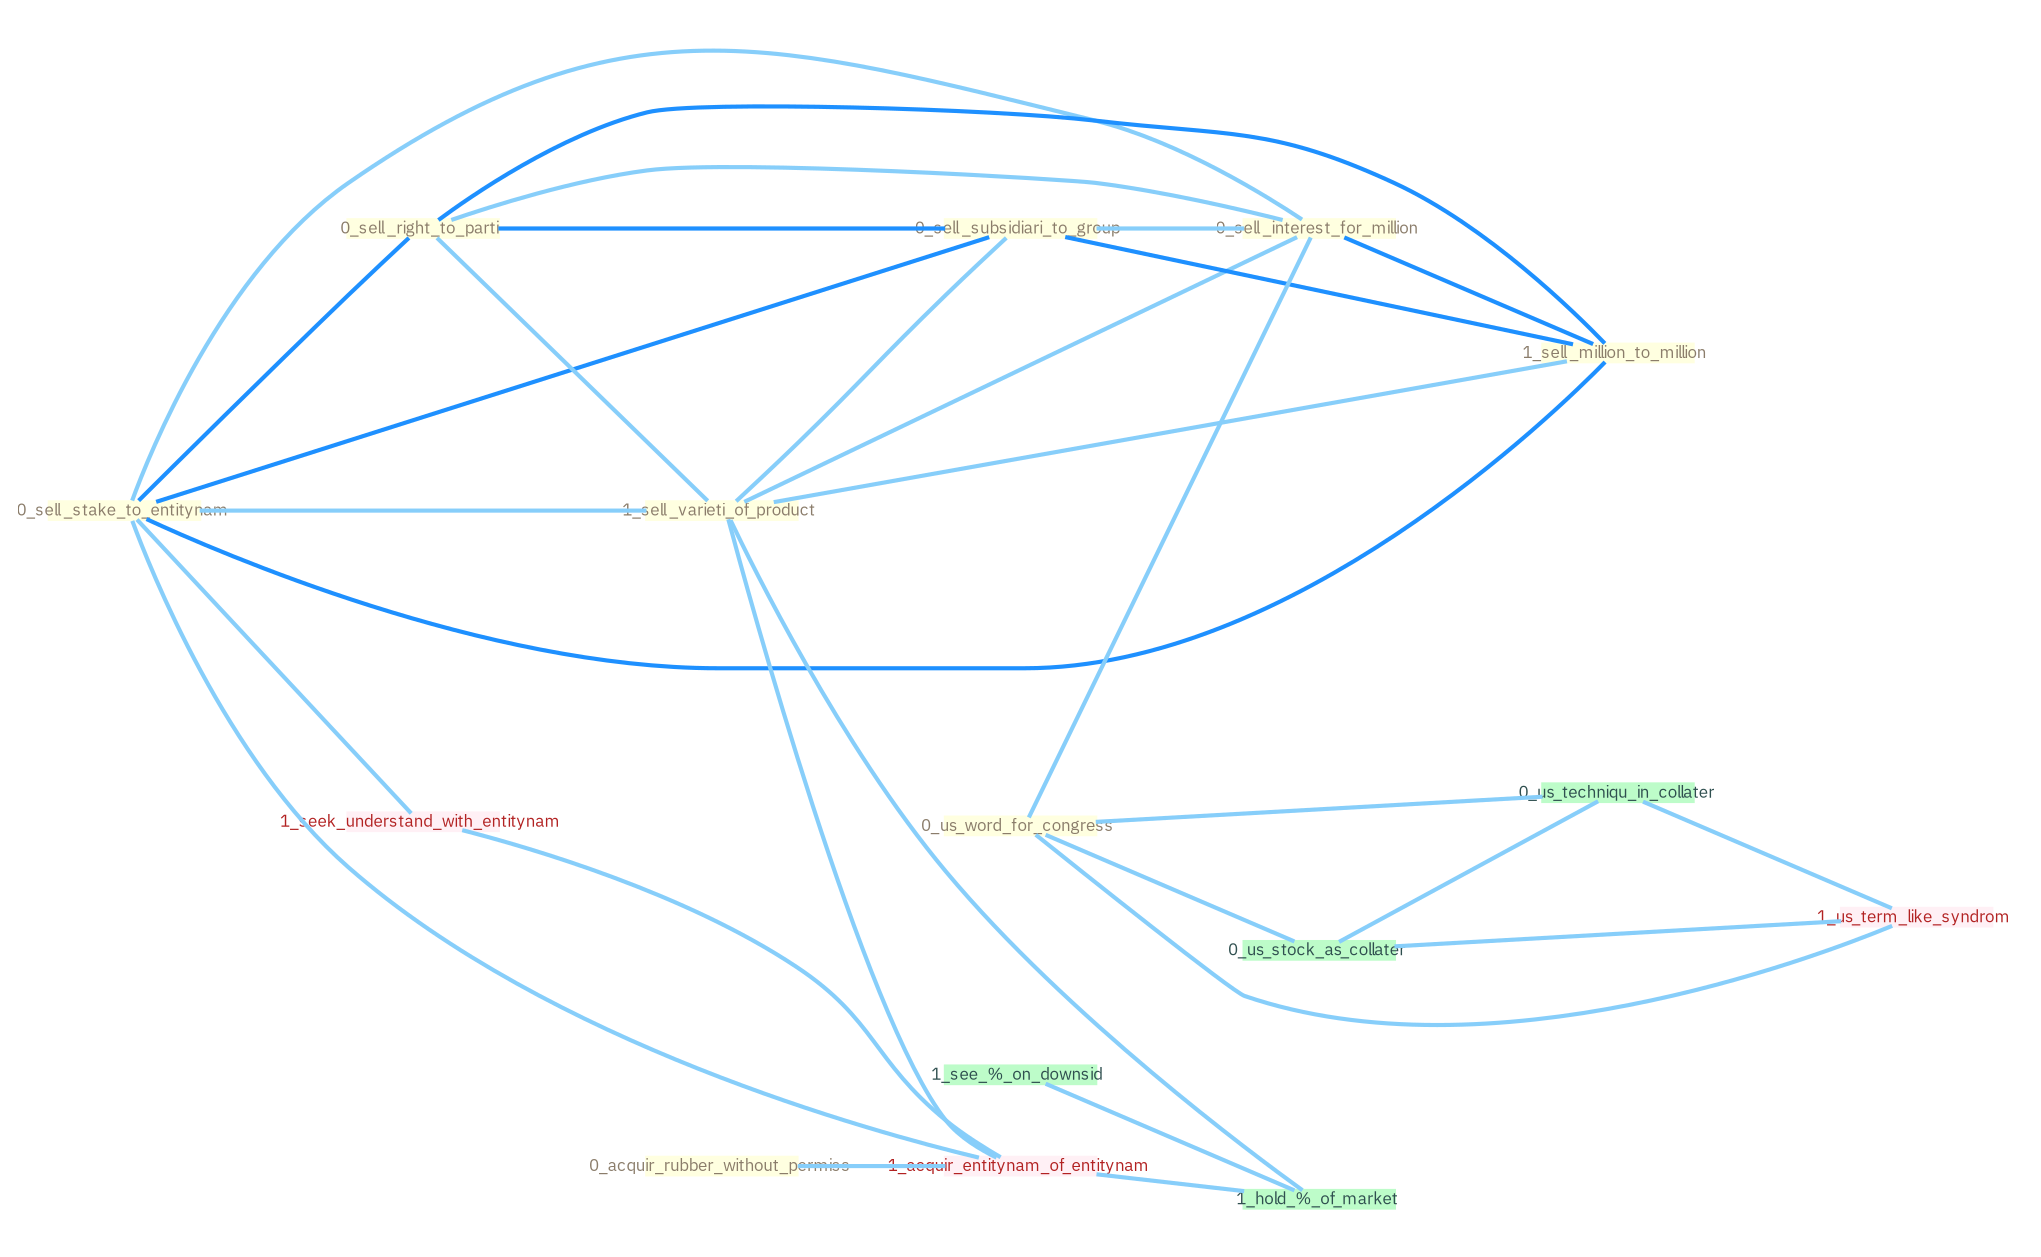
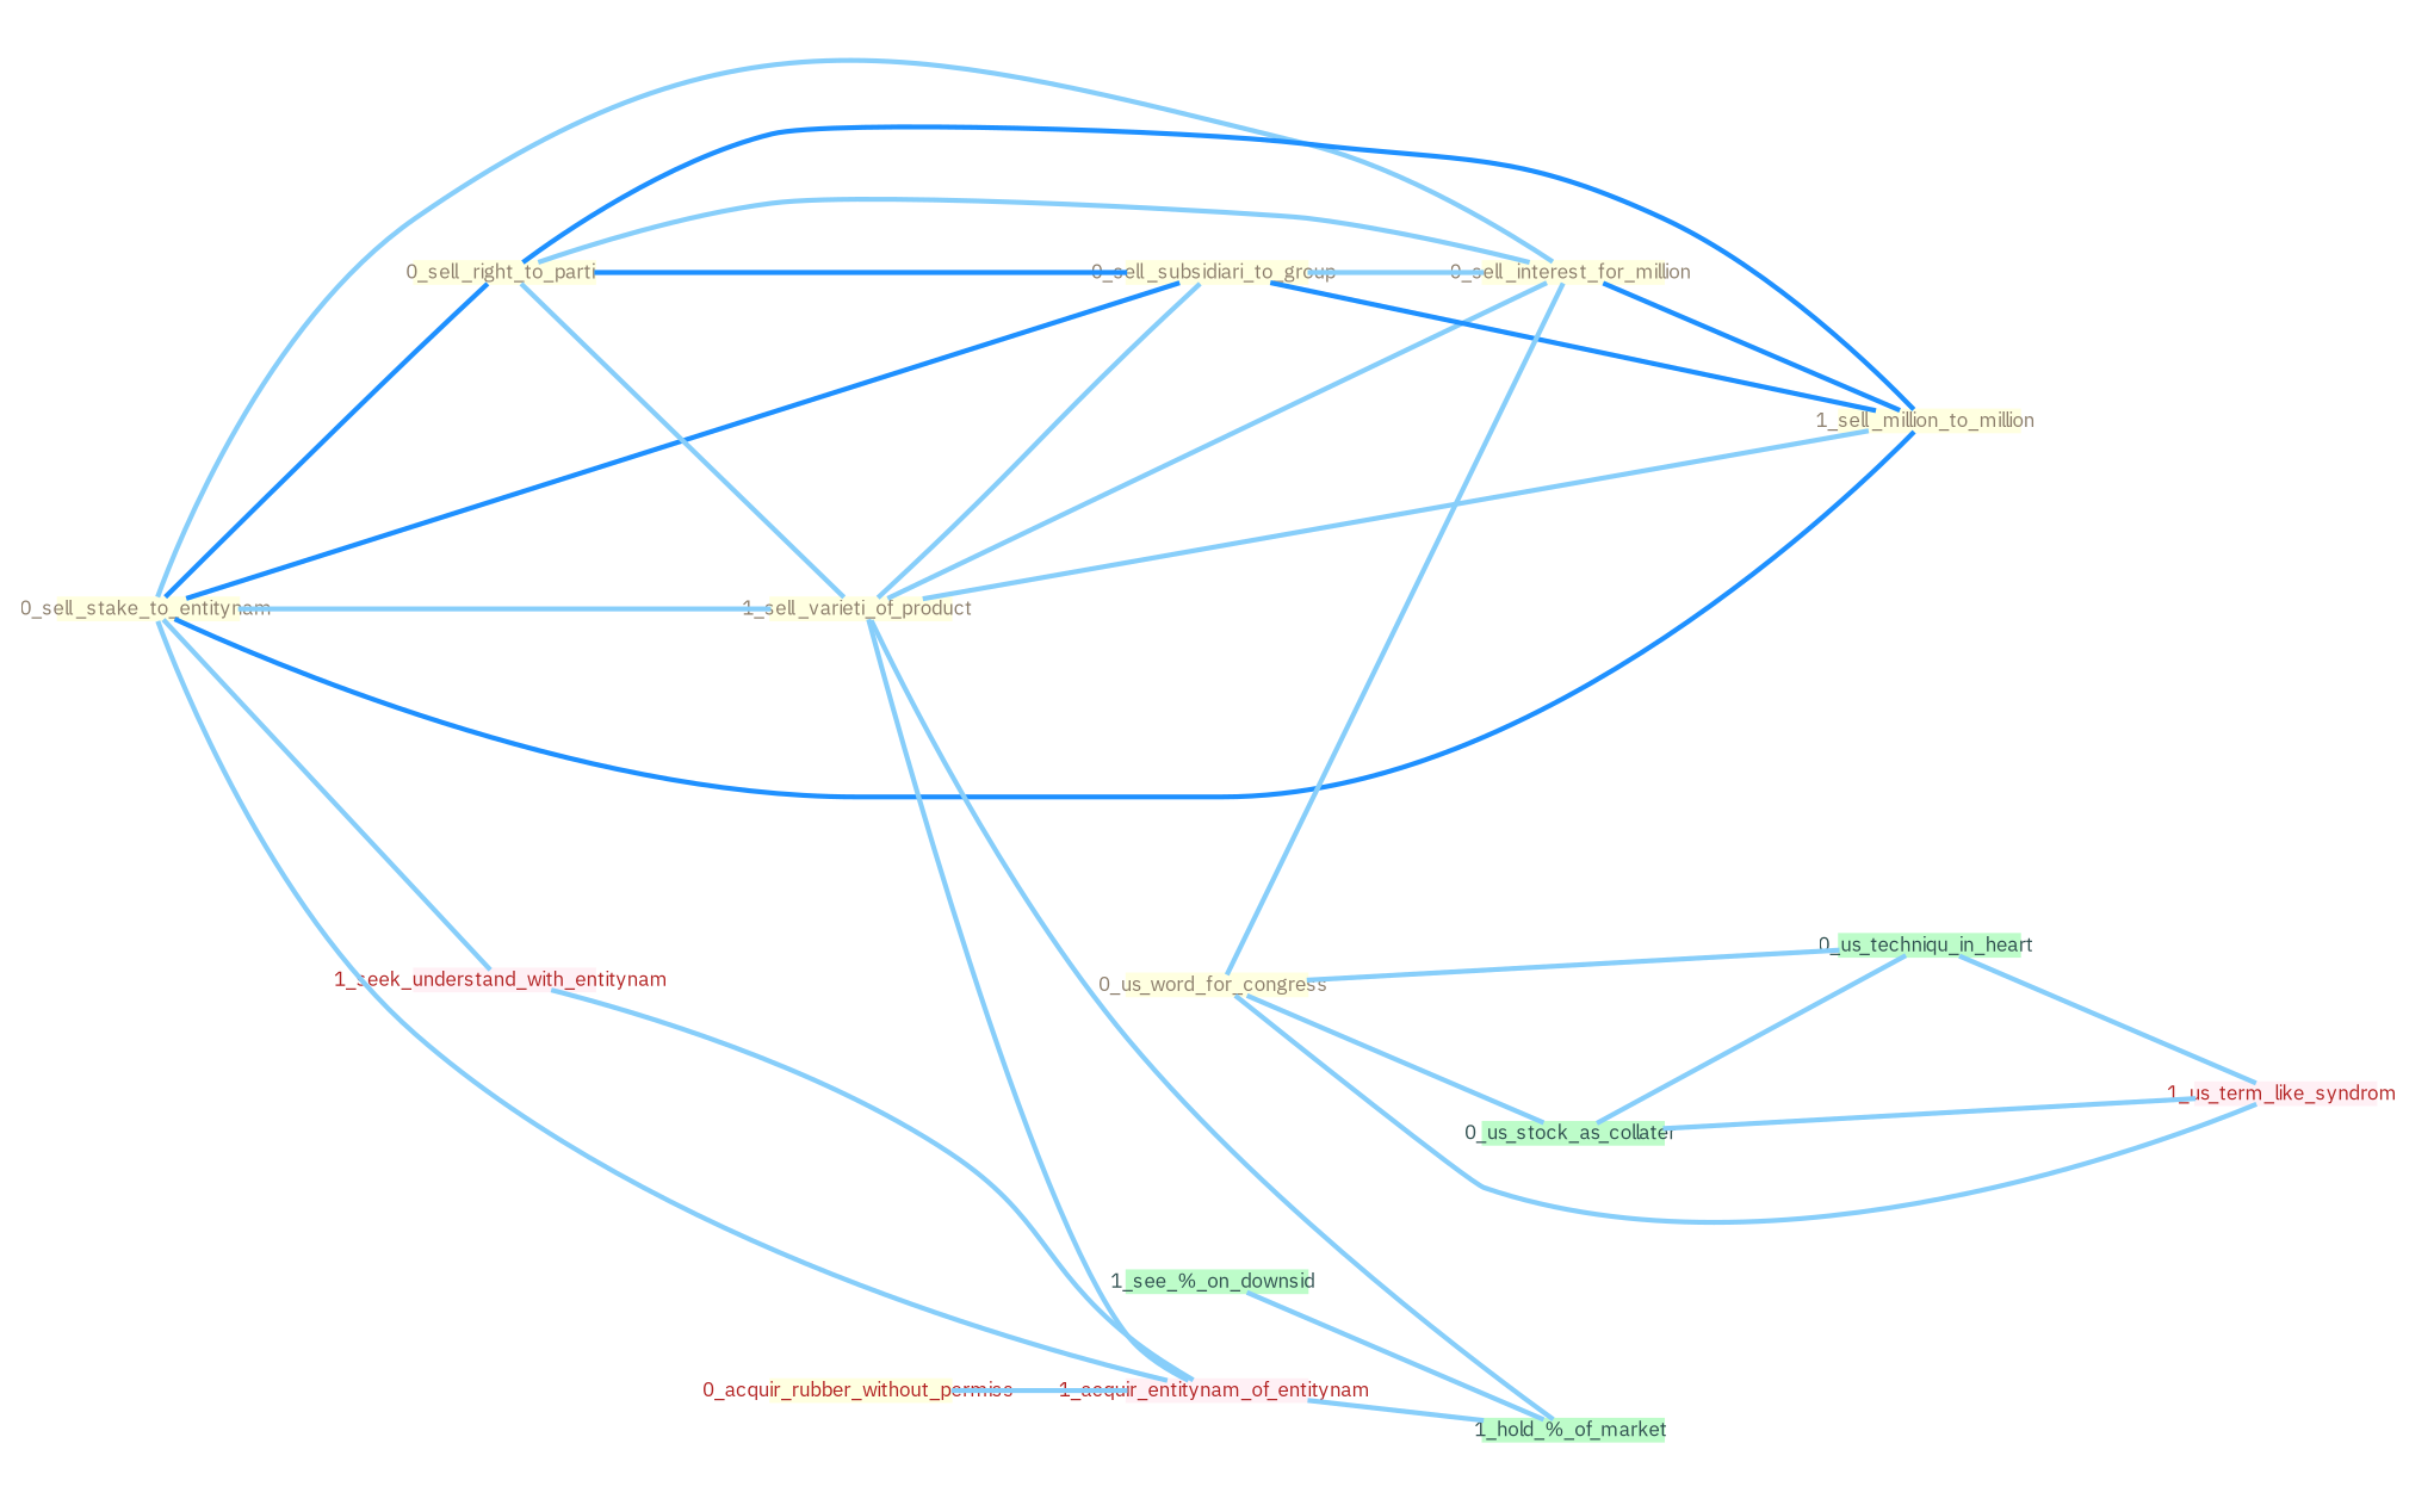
  graph {
    fontname="IBM Plex Sans"
    rankdir=LR
    node [color="#ffffe0" fixedsize=true fontcolor="#8b7d6b" fontname="IBM Plex Sans" fontsize=4 shape=polygon style=filled]
    edge [color="#87cefa" fontname="IBM Plex Sans" w=1]
    "0_sell_stake_to_entitynam " [height=.06 width=.5]
    "0_sell_right_to_parti " [height=.06 width=.5]
    "1_sell_varieti_of_product " [height=.06 width=.5]
    "0_sell_subsidiari_to_group " [height=.06 width=.5]
    "0_us_word_for_congress " [height=.06 width=.5]
    "0_sell_interest_for_million " [height=.06 width=.5]
    "1_sell_million_to_million " [height=.06 width=.5]
-   "0_acquir_rubber_without_permiss " [height=.06 width=.5]
+   "0_acquir_rubber_without_permiss " [fontcolor="#b22222" height=.06 width=.5]
    "1_seek_understand_with_entitynam " [color="#fff0f5" fontcolor="#b22222" height=.06 width=.5]
    "1_acquir_entitynam_of_entitynam " [color="#fff0f5" fontcolor="#b22222" height=.06 width=.5]
    "1_us_term_like_syndrom " [color="#fff0f5" fontcolor="#b22222" height=.06 width=.5]
    "1_hold_%_of_market " [color="#BDFCC9" fontcolor="#2f4f4f" height=.06 width=.5]
    "0_us_stock_as_collater " [color="#BDFCC9" fontcolor="#2f4f4f" height=.06 width=.5]
-   "0_us_techniqu_in_heart " [color="#BDFCC9" fontcolor="#2f4f4f" height=.06 width=.5 label="0_us_techniqu_in_collater"]
+   "0_us_techniqu_in_heart " [color="#BDFCC9" fontcolor="#2f4f4f" height=.06 width=.5]
    "1_see_%_on_downsid " [color="#BDFCC9" fontcolor="#2f4f4f" height=.06 width=.5]
    subgraph sub_1 {
      "0_sell_stake_to_entitynam "
      "0_sell_right_to_parti "
      "1_sell_varieti_of_product "
      "0_sell_subsidiari_to_group "
      "0_us_word_for_congress "
      "0_sell_interest_for_million "
      "1_sell_million_to_million "
      "0_acquir_rubber_without_permiss "
    }
    subgraph sub_2 {
      "1_seek_understand_with_entitynam "
      "1_acquir_entitynam_of_entitynam "
      "1_us_term_like_syndrom "
    }
    "0_sell_stake_to_entitynam " -- "0_sell_right_to_parti " [color="#1e90ff" w=2]
    "0_sell_stake_to_entitynam " -- "1_sell_varieti_of_product "
    "0_sell_stake_to_entitynam " -- "0_sell_subsidiari_to_group " [color="#1e90ff" w=2]
    "0_sell_stake_to_entitynam " -- "0_sell_interest_for_million "
    "0_sell_stake_to_entitynam " -- "1_sell_million_to_million " [color="#1e90ff" w=2]
    "0_sell_stake_to_entitynam " -- "1_seek_understand_with_entitynam "
    "0_sell_stake_to_entitynam " -- "1_acquir_entitynam_of_entitynam "
    "0_sell_right_to_parti " -- "1_sell_varieti_of_product "
    "0_sell_right_to_parti " -- "0_sell_subsidiari_to_group " [color="#1e90ff" w=2]
    "0_sell_right_to_parti " -- "0_sell_interest_for_million "
    "0_sell_right_to_parti " -- "1_sell_million_to_million " [color="#1e90ff" w=2]
    "1_sell_varieti_of_product " -- "0_sell_subsidiari_to_group "
    "1_sell_varieti_of_product " -- "0_sell_interest_for_million "
    "1_sell_varieti_of_product " -- "1_sell_million_to_million "
    "1_sell_varieti_of_product " -- "1_acquir_entitynam_of_entitynam "
    "1_sell_varieti_of_product " -- "1_hold_%_of_market "
    "0_sell_subsidiari_to_group " -- "0_sell_interest_for_million "
    "0_sell_subsidiari_to_group " -- "1_sell_million_to_million " [color="#1e90ff" w=2]
    "0_us_word_for_congress " -- "0_sell_interest_for_million "
    "0_us_word_for_congress " -- "1_us_term_like_syndrom "
    "0_us_word_for_congress " -- "0_us_stock_as_collater "
    "0_us_word_for_congress " -- "0_us_techniqu_in_heart "
    "0_sell_interest_for_million " -- "1_sell_million_to_million " [color="#1e90ff" w=2]
    "0_acquir_rubber_without_permiss " -- "1_acquir_entitynam_of_entitynam "
    "1_seek_understand_with_entitynam " -- "1_acquir_entitynam_of_entitynam "
    "1_acquir_entitynam_of_entitynam " -- "1_hold_%_of_market "
    "0_us_stock_as_collater " -- "1_us_term_like_syndrom "
    "0_us_stock_as_collater " -- "0_us_techniqu_in_heart "
    "0_us_techniqu_in_heart " -- "1_us_term_like_syndrom "
    "1_see_%_on_downsid " -- "1_hold_%_of_market "
  }
